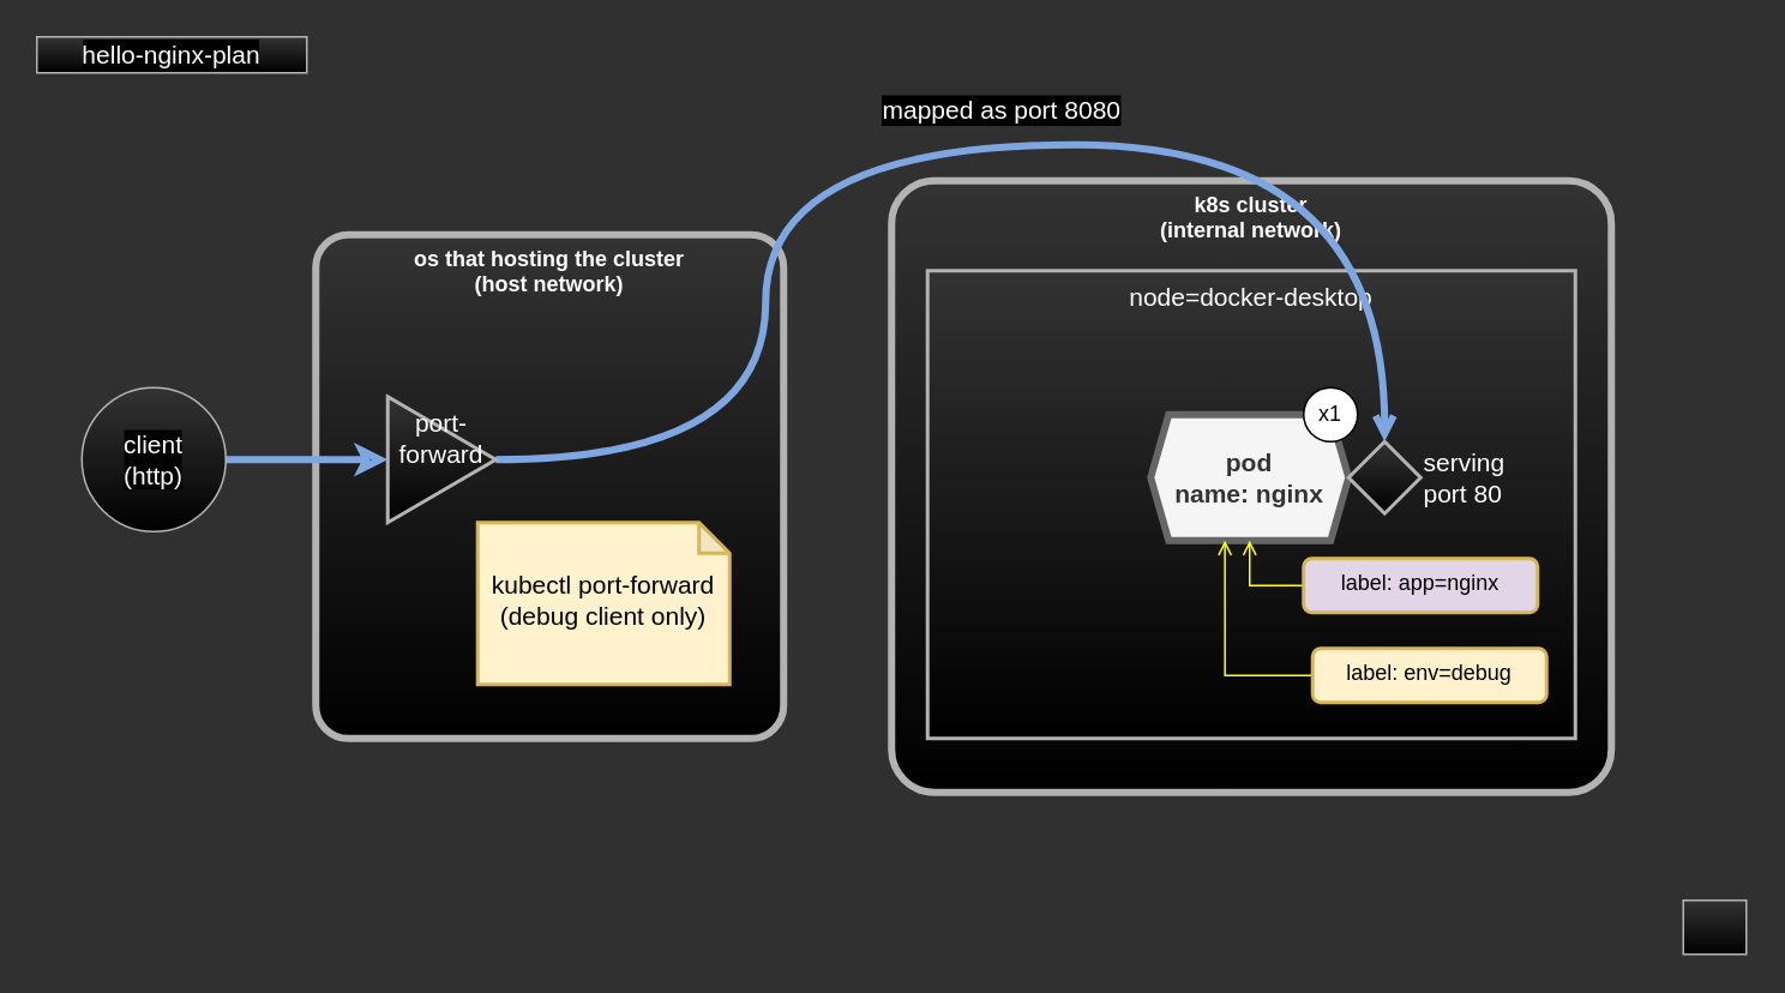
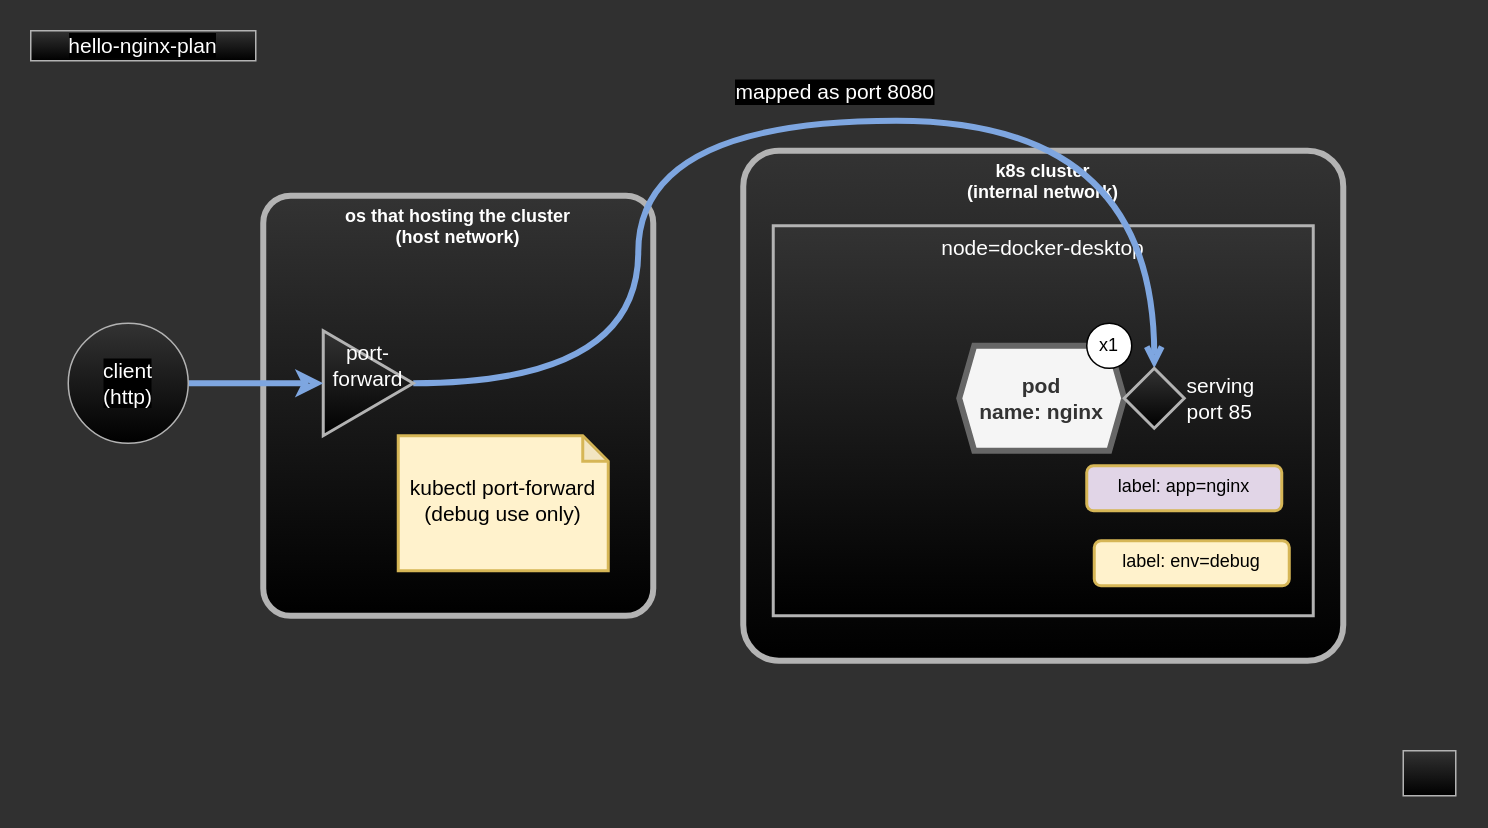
  <mxCell id="0" />
  <mxCell id="1" parent="0" />
  <mxCell id="2" value="os that hosting the cluster&lt;br&gt;(host network)" style="rounded=1;whiteSpace=wrap;html=1;arcSize=7;fontStyle=1;verticalAlign=top;strokeWidth=4;strokeColor=#B3B3B3;gradientColor=#000000;fillColor=#333333;fontColor=#FFFFFF;" parent="1" vertex="1"><mxGeometry x="175" y="130" width="260" height="280" as="geometry" /></mxCell>
  <mxCell id="3" value="k8s cluster&lt;br&gt;(internal network)" style="rounded=1;whiteSpace=wrap;html=1;arcSize=7;fontStyle=1;verticalAlign=top;strokeWidth=4;strokeColor=#B3B3B3;gradientColor=#000000;fillColor=#333333;fontColor=#FFFFFF;" parent="1" vertex="1"><mxGeometry x="495" y="100" width="400" height="340" as="geometry" /></mxCell>
  <mxCell id="4" value="node=docker-desktop" style="whiteSpace=wrap;html=1;fontSize=14;fontColor=#FFFFFF;strokeColor=#B3B3B3;strokeWidth=2;fillColor=#333333;gradientColor=#000000;verticalAlign=top;" parent="1" vertex="1"><mxGeometry x="515" y="150" width="360" height="260" as="geometry" /></mxCell>
  <mxCell id="5" value="pod&lt;br style=&quot;font-size: 14px;&quot;&gt;name: nginx" style="shape=hexagon;perimeter=hexagonPerimeter2;whiteSpace=wrap;html=1;fixedSize=1;fontColor=#333333;strokeColor=#666666;strokeWidth=4;fillColor=#f5f5f5;verticalAlign=middle;size=10;fontStyle=1;fontSize=14;" parent="1" vertex="1"><mxGeometry x="639" y="230" width="110" height="70" as="geometry" /></mxCell>
- <mxCell id="6" style="edgeStyle=orthogonalEdgeStyle;rounded=0;orthogonalLoop=1;jettySize=auto;html=1;exitX=0;exitY=0.5;exitDx=0;exitDy=0;entryX=0.375;entryY=1;entryDx=0;entryDy=0;fontSize=14;fontColor=#FFFFFF;strokeColor=#FFFF00;endArrow=open;endFill=0;" parent="1" source="7" target="5" edge="1"><mxGeometry relative="1" as="geometry" /></mxCell>
  <mxCell id="7" value="label: env=debug" style="rounded=1;whiteSpace=wrap;html=1;strokeColor=#d6b656;strokeWidth=2;fillColor=#fff2cc;verticalAlign=top;" parent="1" vertex="1"><mxGeometry x="729" y="360" width="130" height="30" as="geometry" /></mxCell>
- <mxCell id="8" style="edgeStyle=orthogonalEdgeStyle;rounded=0;orthogonalLoop=1;jettySize=auto;html=1;exitX=0;exitY=0.5;exitDx=0;exitDy=0;entryX=0.5;entryY=1;entryDx=0;entryDy=0;fontSize=14;fontColor=#FFFFFF;endArrow=open;endFill=0;strokeColor=#FFFF00;" parent="1" source="9" target="5" edge="1"><mxGeometry relative="1" as="geometry" /></mxCell>
  <mxCell id="9" value="label: app=nginx" style="rounded=1;whiteSpace=wrap;html=1;strokeColor=#d6b656;strokeWidth=2;fillColor=#e1d5e7;verticalAlign=top;" parent="1" vertex="1"><mxGeometry x="724" y="310" width="130" height="30" as="geometry" /></mxCell>
- <mxCell id="10" value="kubectl port-forward&lt;br&gt;(debug client only)" style="shape=note;whiteSpace=wrap;html=1;backgroundOutline=1;darkOpacity=0.05;fontSize=14;strokeColor=#d6b656;strokeWidth=2;fillColor=#fff2cc;verticalAlign=top;size=17;spacing=2;spacingTop=20;" parent="1" vertex="1"><mxGeometry x="265" y="290" width="140" height="90" as="geometry" /></mxCell>
+ <mxCell id="10" value="kubectl port-forward&lt;br&gt;(debug use only)" style="shape=note;whiteSpace=wrap;html=1;backgroundOutline=1;darkOpacity=0.05;fontSize=14;strokeColor=#d6b656;strokeWidth=2;fillColor=#fff2cc;verticalAlign=top;size=17;spacing=2;spacingTop=20;" parent="1" vertex="1"><mxGeometry x="265" y="290" width="140" height="90" as="geometry" /></mxCell>
  <mxCell id="11" style="edgeStyle=orthogonalEdgeStyle;rounded=0;orthogonalLoop=1;jettySize=auto;html=1;exitX=1;exitY=0.5;exitDx=0;exitDy=0;entryX=0.5;entryY=0;entryDx=0;entryDy=0;fontSize=14;fontColor=#FFFFFF;endArrow=open;endFill=0;curved=1;strokeWidth=4;strokeColor=#7EA6E0;" parent="1" source="13" target="14" edge="1"><mxGeometry relative="1" as="geometry"><Array as="points"><mxPoint x="425" y="255" /><mxPoint x="425" y="80" /><mxPoint x="769" y="80" /></Array></mxGeometry></mxCell>
  <mxCell id="12" value="mapped as port 8080" style="edgeLabel;html=1;align=center;verticalAlign=middle;resizable=0;points=[];fontSize=14;labelBackgroundColor=#000000;fontColor=#FFFFFF;" parent="11" vertex="1" connectable="0"><mxGeometry x="0.086" relative="1" as="geometry"><mxPoint x="2" y="-20" as="offset" /></mxGeometry></mxCell>
  <mxCell id="13" value="port-forward" style="triangle;whiteSpace=wrap;html=1;fontSize=14;fontColor=#FFFFFF;strokeColor=#B3B3B3;strokeWidth=2;fillColor=#333333;gradientColor=#000000;verticalAlign=top;" parent="1" vertex="1"><mxGeometry x="215" y="220" width="60" height="70" as="geometry" /></mxCell>
- <mxCell id="14" value="serving port 80" style="rhombus;whiteSpace=wrap;html=1;fontSize=14;fontColor=#FFFFFF;strokeColor=#B3B3B3;strokeWidth=2;fillColor=#333333;gradientColor=#000000;verticalAlign=middle;labelPosition=right;verticalLabelPosition=middle;align=left;" parent="1" vertex="1"><mxGeometry x="749" y="245" width="40" height="40" as="geometry" /></mxCell>
+ <mxCell id="14" value="serving port 85" style="rhombus;whiteSpace=wrap;html=1;fontSize=14;fontColor=#FFFFFF;strokeColor=#B3B3B3;strokeWidth=2;fillColor=#333333;gradientColor=#000000;verticalAlign=middle;labelPosition=right;verticalLabelPosition=middle;align=left;" parent="1" vertex="1"><mxGeometry x="749" y="245" width="40" height="40" as="geometry" /></mxCell>
  <mxCell id="15" value="hello-nginx-plan" style="rounded=0;whiteSpace=wrap;html=1;labelBackgroundColor=#000000;fontSize=14;fontColor=#FFFFFF;strokeColor=#B3B3B3;strokeWidth=1;fillColor=#333333;gradientColor=#000000;verticalAlign=middle;" parent="1" vertex="1"><mxGeometry x="20" y="20" width="150" height="20" as="geometry" /></mxCell>
  <mxCell id="16" value="" style="rounded=0;whiteSpace=wrap;html=1;labelBackgroundColor=#000000;fontSize=14;fontColor=#FFFFFF;strokeColor=#B3B3B3;strokeWidth=1;fillColor=#333333;gradientColor=#000000;verticalAlign=middle;" parent="1" vertex="1"><mxGeometry x="935" y="500" width="35" height="30" as="geometry" /></mxCell>
  <mxCell id="17" style="edgeStyle=orthogonalEdgeStyle;curved=1;rounded=0;orthogonalLoop=1;jettySize=auto;html=1;exitX=1;exitY=0.5;exitDx=0;exitDy=0;entryX=0;entryY=0.5;entryDx=0;entryDy=0;fontSize=14;fontColor=#FFFFFF;endArrow=classic;endFill=0;strokeColor=#7EA6E0;strokeWidth=4;" parent="1" source="18" target="13" edge="1"><mxGeometry relative="1" as="geometry" /></mxCell>
  <mxCell id="18" value="client&lt;br&gt;(http)" style="ellipse;whiteSpace=wrap;html=1;aspect=fixed;labelBackgroundColor=#000000;fontSize=14;fontColor=#FFFFFF;strokeColor=#B3B3B3;strokeWidth=1;fillColor=#333333;gradientColor=#000000;verticalAlign=middle;" parent="1" vertex="1"><mxGeometry x="45" y="215" width="80" height="80" as="geometry" /></mxCell>
  <mxCell id="19" value="x1" style="ellipse;whiteSpace=wrap;html=1;" parent="1" vertex="1"><mxGeometry x="724" y="215" width="30" height="30" as="geometry" /></mxCell>
